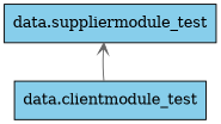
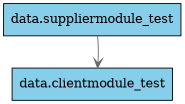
  digraph {
    rankdir=BT
    node [color=black shape=box style="solid,filled" fillcolor=skyblue]
    n1 [label="data.clientmodule_test"]
    n2 [label="data.suppliermodule_test"]
-   n1 -> n2 [arrowhead=open arrowtail=none color=gray40]
+   n2 -> n1 [arrowhead=open arrowtail=none color=gray40]
  }
